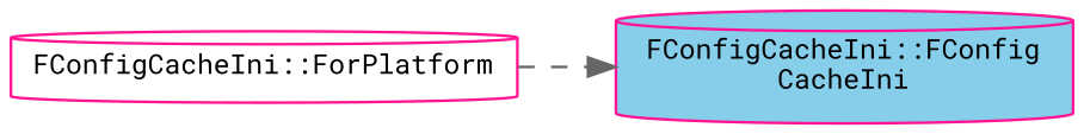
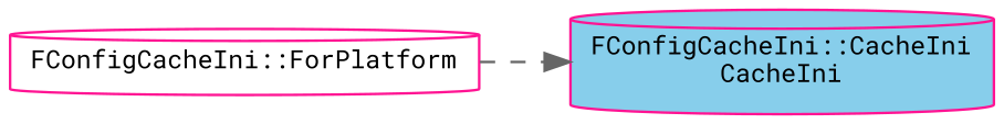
  digraph {
    rankdir=LR
    fontname="Roboto Mono"
    node [color=deeppink fontname="Roboto Mono" fontsize=10 shape=cylinder style=filled]
    n1 [fillcolor=white fontcolor=black height=0.2 label="FConfigCacheIni::ForPlatform" width=0.4]
-   n2 [fillcolor=skyblue height=0.2 label="FConfigCacheIni::FConfig\lCacheIni" width=0.4]
+   n2 [fillcolor=skyblue height=0.2 label="FConfigCacheIni::CacheIni\lCacheIni" width=0.4]
    n1 -> n2 [color=gray40 fontname="Roboto Mono" fontsize=10 labelfontname=Helvetica labelfontsize=10 style=dashed]
  }
